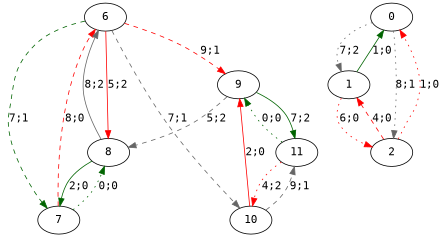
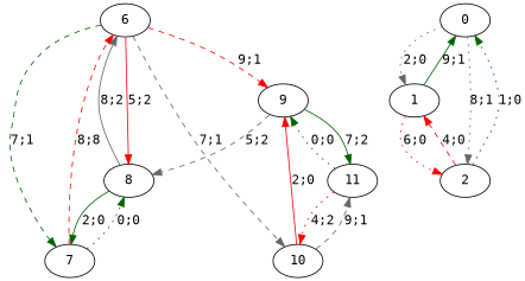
  digraph {
    fontname="DejaVu Sans Mono"
    node [fontname="DejaVu Sans Mono"]
    edge [color=red fontname="DejaVu Sans Mono" style=dashed]
    6
    9
    7
    8
    10
    11
    0
    1
    2
    6 -> 9 [label="9;1"]
    6 -> 7 [color=darkgreen label="7;1"]
    6 -> 8 [label="5;2" style=solid]
    6 -> 10 [color=gray40 label="7;1"]
    9 -> 8 [color=gray40 label="5;2"]
    9 -> 11 [color=darkgreen label="7;2" style=solid]
-   7 -> 6 [label="8;0"]
+   7 -> 6 [label="8;8"]
    7 -> 8 [color=darkgreen label="0;0" style=dotted]
    8 -> 6 [color=gray40 label="8;2" style=solid]
    8 -> 7 [color=darkgreen label="2;0" style=solid]
    10 -> 9 [label="2;0" style=solid]
    10 -> 11 [color=gray40 label="9;1"]
    11 -> 9 [color=darkgreen label="0;0" style=dotted]
    11 -> 10 [label="4;2" style=dotted]
-   0 -> 1 [color=gray40 label="7;2" style=dotted]
+   0 -> 1 [color=gray40 label="2;0" style=dotted]
    0 -> 2 [color=gray40 label="8;1" style=dotted]
-   1 -> 0 [color=darkgreen label="1;0" style=solid]
+   1 -> 0 [color=darkgreen label="9;1" style=solid]
    1 -> 2 [label="6;0" style=dotted]
-   2 -> 0 [label="1;0" style=dotted]
+   2 -> 0 [color=darkgreen label="1;0" style=dotted]
    2 -> 1 [label="4;0"]
  }
